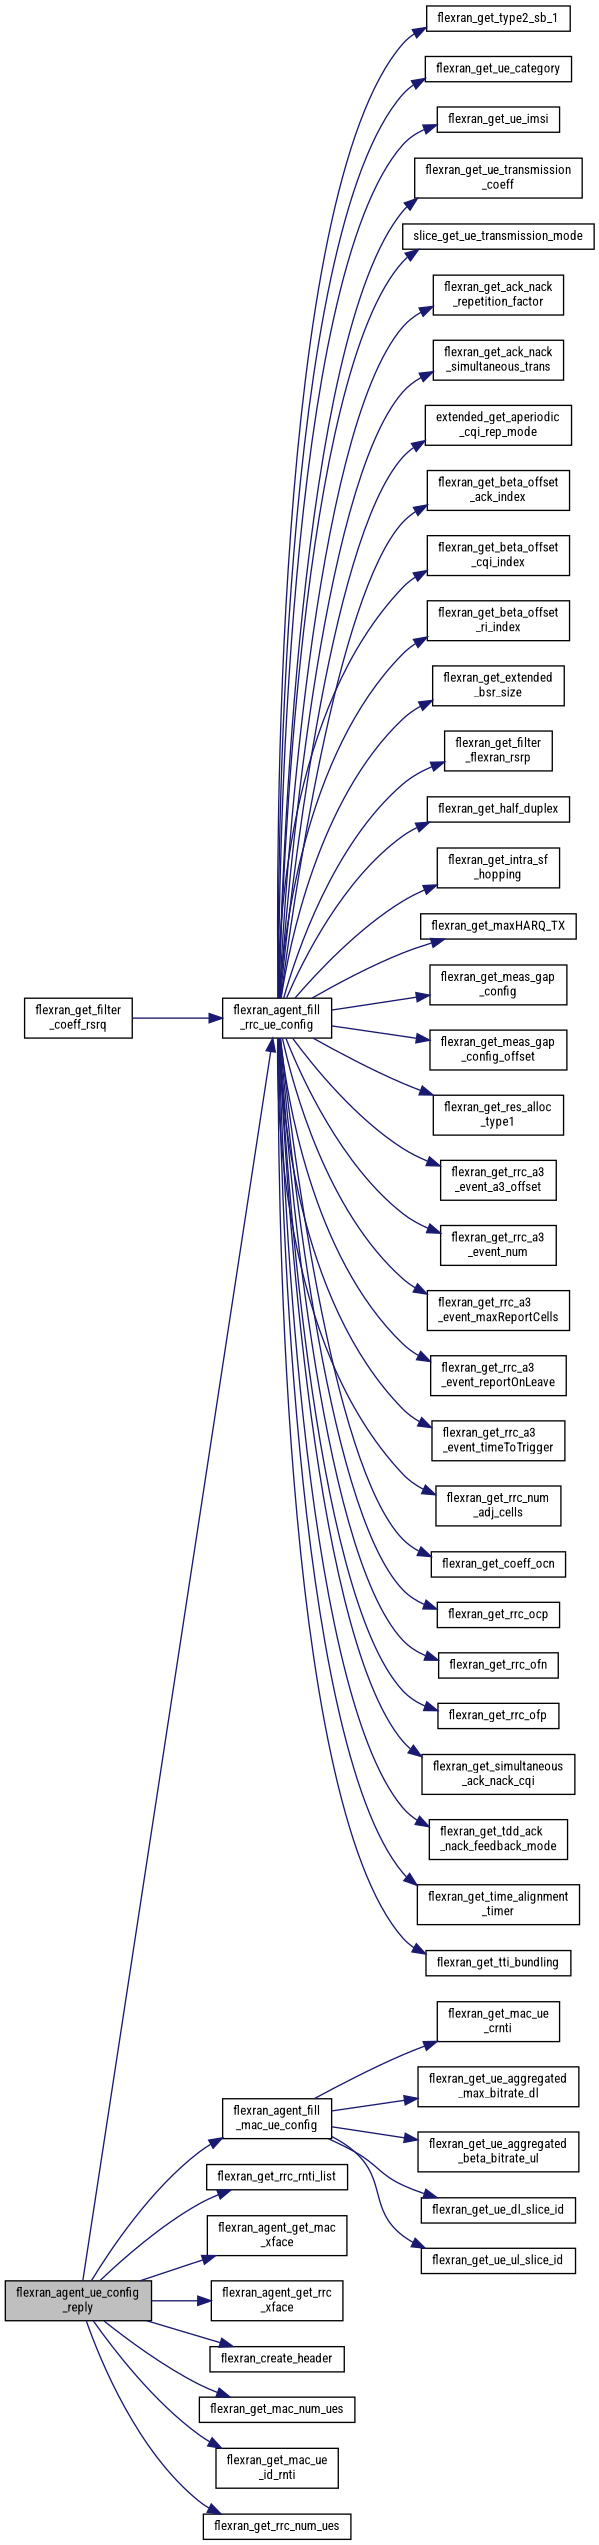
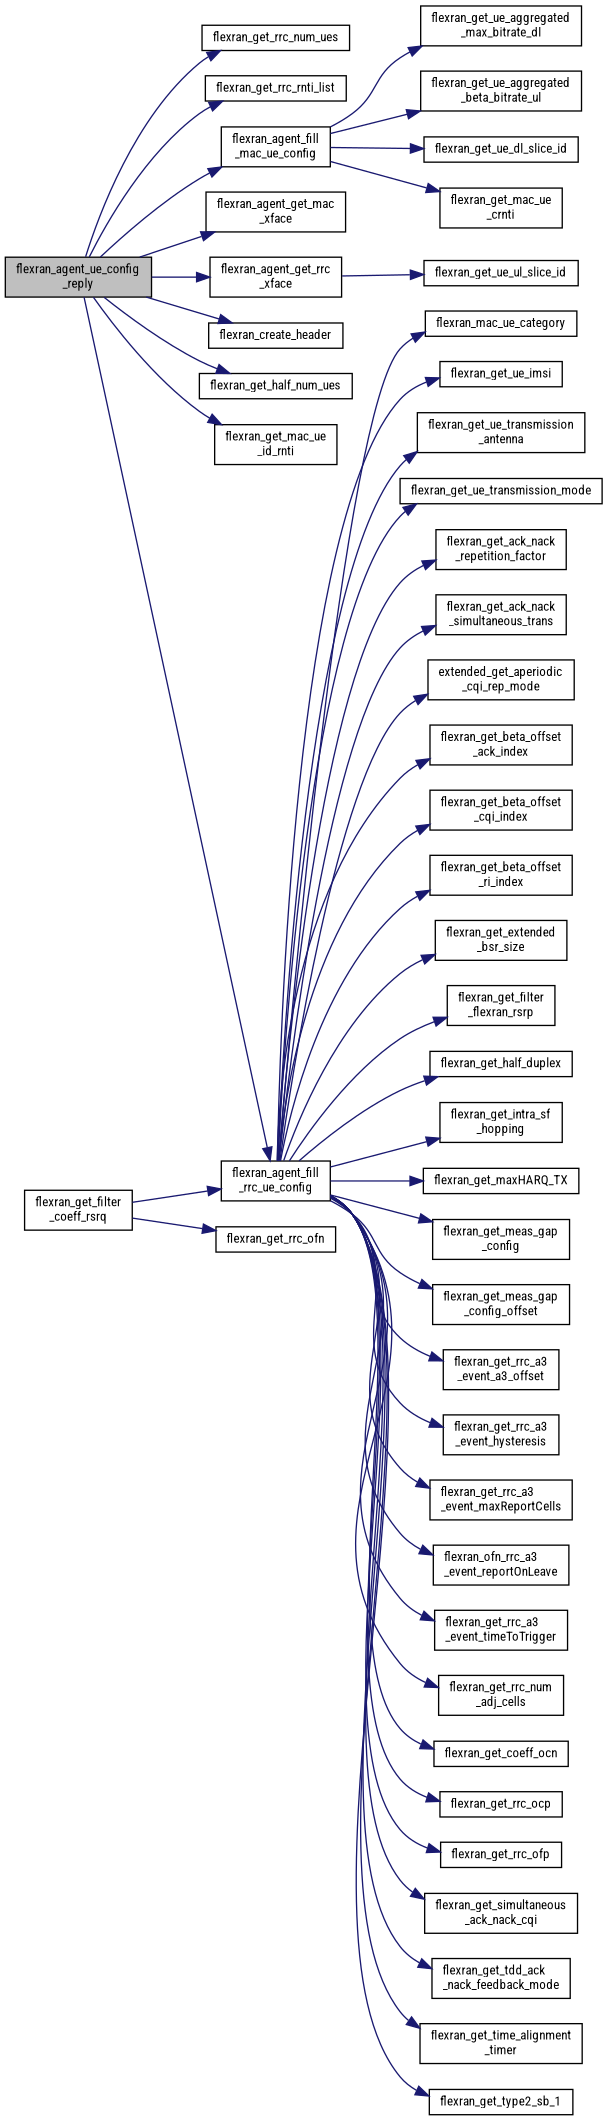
  digraph {
    fontname="Roboto Condensed"
    rankdir=LR
    node [color=black fillcolor=white fontname="Roboto Condensed" fontsize=10 shape=record style=filled]
    edge [color=midnightblue fontname="Roboto Condensed" fontsize=10 labelfontname=Helvetica labelfontsize=10 style=solid]
    n1 [fillcolor=grey75 fontcolor=black height=0.2 label="flexran_agent_ue_config\l_reply" width=0.4]
    n2 [height=0.2 label="flexran_agent_fill\l_mac_ue_config" width=0.4]
    n3 [height=0.2 label="flexran_agent_fill\l_rrc_ue_config" width=0.4]
    n4 [height=0.2 label="flexran_agent_get_mac\l_xface" width=0.4]
    n5 [height=0.2 label="flexran_agent_get_rrc\l_xface" width=0.4]
    n6 [height=0.2 label=flexran_create_header width=0.4]
-   n7 [height=0.2 label=flexran_get_mac_num_ues width=0.4]
+   n7 [height=0.2 label=flexran_get_half_num_ues width=0.4]
    n8 [height=0.2 label="flexran_get_mac_ue\l_id_rnti" width=0.4]
    n9 [height=0.2 label=flexran_get_rrc_num_ues width=0.4]
    n10 [height=0.2 label=flexran_get_rrc_rnti_list width=0.4]
    n11 [height=0.2 label="flexran_get_mac_ue\l_crnti" width=0.4]
    n12 [height=0.2 label="flexran_get_ue_aggregated\l_max_bitrate_dl" width=0.4]
    n13 [height=0.2 label="flexran_get_ue_aggregated\l_beta_bitrate_ul" width=0.4]
    n14 [height=0.2 label=flexran_get_ue_dl_slice_id width=0.4]
    n15 [height=0.2 label=flexran_get_ue_ul_slice_id width=0.4]
    n16 [height=0.2 label="flexran_get_ack_nack\l_repetition_factor" width=0.4]
    n17 [height=0.2 label="flexran_get_ack_nack\l_simultaneous_trans" width=0.4]
    n18 [height=0.2 label="extended_get_aperiodic\l_cqi_rep_mode" width=0.4]
    n19 [height=0.2 label="flexran_get_beta_offset\l_ack_index" width=0.4]
    n20 [height=0.2 label="flexran_get_beta_offset\l_cqi_index" width=0.4]
    n21 [height=0.2 label="flexran_get_beta_offset\l_ri_index" width=0.4]
    n22 [height=0.2 label="flexran_get_extended\l_bsr_size" width=0.4]
    n23 [height=0.2 label="flexran_get_filter\l_flexran_rsrp" width=0.4]
    n24 [height=0.2 label=flexran_get_half_duplex width=0.4]
    n25 [height=0.2 label="flexran_get_intra_sf\l_hopping" width=0.4]
    n26 [height=0.2 label=flexran_get_maxHARQ_TX width=0.4]
    n27 [height=0.2 label="flexran_get_meas_gap\l_config" width=0.4]
    n28 [height=0.2 label="flexran_get_meas_gap\l_config_offset" width=0.4]
-   n29 [height=0.2 label="flexran_get_res_alloc\l_type1" width=0.4]
    n30 [height=0.2 label="flexran_get_rrc_a3\l_event_a3_offset" width=0.4]
-   n31 [height=0.2 label="flexran_get_rrc_a3\l_event_num" width=0.4]
+   n31 [height=0.2 label="flexran_get_rrc_a3\l_event_hysteresis" width=0.4]
    n32 [height=0.2 label="flexran_get_rrc_a3\l_event_maxReportCells" width=0.4]
-   n33 [height=0.2 label="flexran_get_rrc_a3\l_event_reportOnLeave" width=0.4]
+   n33 [height=0.2 label="flexran_ofn_rrc_a3\l_event_reportOnLeave" width=0.4]
    n34 [height=0.2 label="flexran_get_rrc_a3\l_event_timeToTrigger" width=0.4]
    n35 [height=0.2 label="flexran_get_rrc_num\l_adj_cells" width=0.4]
    n36 [height=0.2 label=flexran_get_coeff_ocn width=0.4]
    n37 [height=0.2 label=flexran_get_rrc_ocp width=0.4]
    n38 [height=0.2 label=flexran_get_rrc_ofn width=0.4]
    n39 [height=0.2 label=flexran_get_rrc_ofp width=0.4]
    n40 [height=0.2 label="flexran_get_simultaneous\l_ack_nack_cqi" width=0.4]
    n41 [height=0.2 label="flexran_get_tdd_ack\l_nack_feedback_mode" width=0.4]
    n42 [height=0.2 label="flexran_get_time_alignment\l_timer" width=0.4]
-   n43 [height=0.2 label=flexran_get_tti_bundling width=0.4]
    n44 [height=0.2 label=flexran_get_type2_sb_1 width=0.4]
-   n45 [height=0.2 label=flexran_get_ue_category width=0.4]
+   n45 [height=0.2 label=flexran_mac_ue_category width=0.4]
    n46 [height=0.2 label=flexran_get_ue_imsi width=0.4]
-   n47 [height=0.2 label="flexran_get_ue_transmission\l_coeff" width=0.4]
-   n48 [height=0.2 label=slice_get_ue_transmission_mode width=0.4]
+   n47 [height=0.2 label="flexran_get_ue_transmission\l_antenna" width=0.4]
+   n48 [height=0.2 label=flexran_get_ue_transmission_mode width=0.4]
    n49 [height=0.2 label="flexran_get_filter\l_coeff_rsrq" width=0.4]
    n1 -> n2
    n1 -> n3
    n1 -> n4
    n1 -> n5
    n1 -> n6
    n1 -> n7
    n1 -> n8
    n1 -> n9
    n1 -> n10
    n2 -> n11
    n2 -> n12
    n2 -> n13
    n2 -> n14
-   n2 -> n15
+   n5 -> n15
    n3 -> n16
    n3 -> n17
    n3 -> n18
    n3 -> n19
    n3 -> n20
    n3 -> n21
    n3 -> n22
    n3 -> n23
    n3 -> n24
    n3 -> n25
    n3 -> n26
    n3 -> n27
    n3 -> n28
-   n3 -> n29
    n3 -> n30
    n3 -> n31
    n3 -> n32
    n3 -> n33
    n3 -> n34
    n3 -> n35
    n3 -> n36
    n3 -> n37
-   n3 -> n38
+   n49 -> n38
    n3 -> n39
    n3 -> n40
    n3 -> n41
    n3 -> n42
-   n3 -> n43
    n3 -> n44
    n3 -> n45
    n3 -> n46
    n3 -> n47
    n3 -> n48
    n49 -> n3
  }
